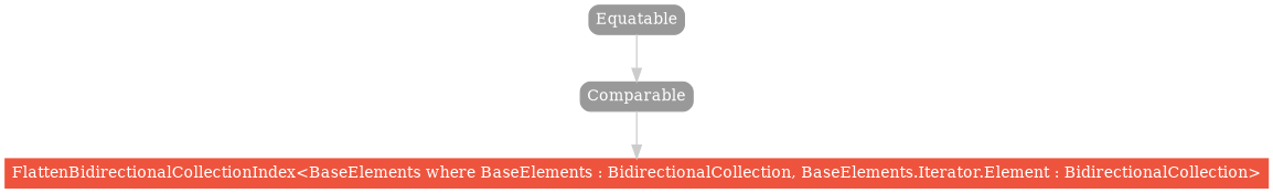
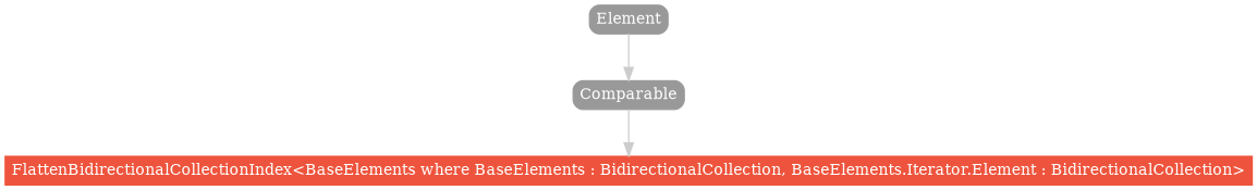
  strict digraph {
    fontname="DejaVu Serif"
    node [color="#999999" fillcolor="#999999" fontcolor=white fontname="DejaVu Serif" fontsize=12 margin="0.07,0.05" shape=box style="filled,rounded"]
    edge [color="#cccccc" fontname="DejaVu Serif"]
    "FlattenBidirectionalCollectionIndex<BaseElements where BaseElements : BidirectionalCollection, BaseElements.Iterator.Element : BidirectionalCollection>" [color="#ee543d" fillcolor="#ee543d" height=0.3 style=filled]
    Comparable [height=0.3]
-   Equatable [height=0.3]
+   Equatable [height=0.3 label=Element]
    subgraph sub_1 {
      rank=max
      "FlattenBidirectionalCollectionIndex<BaseElements where BaseElements : BidirectionalCollection, BaseElements.Iterator.Element : BidirectionalCollection>"
    }
    Comparable -> "FlattenBidirectionalCollectionIndex<BaseElements where BaseElements : BidirectionalCollection, BaseElements.Iterator.Element : BidirectionalCollection>"
    Equatable -> Comparable
  }
